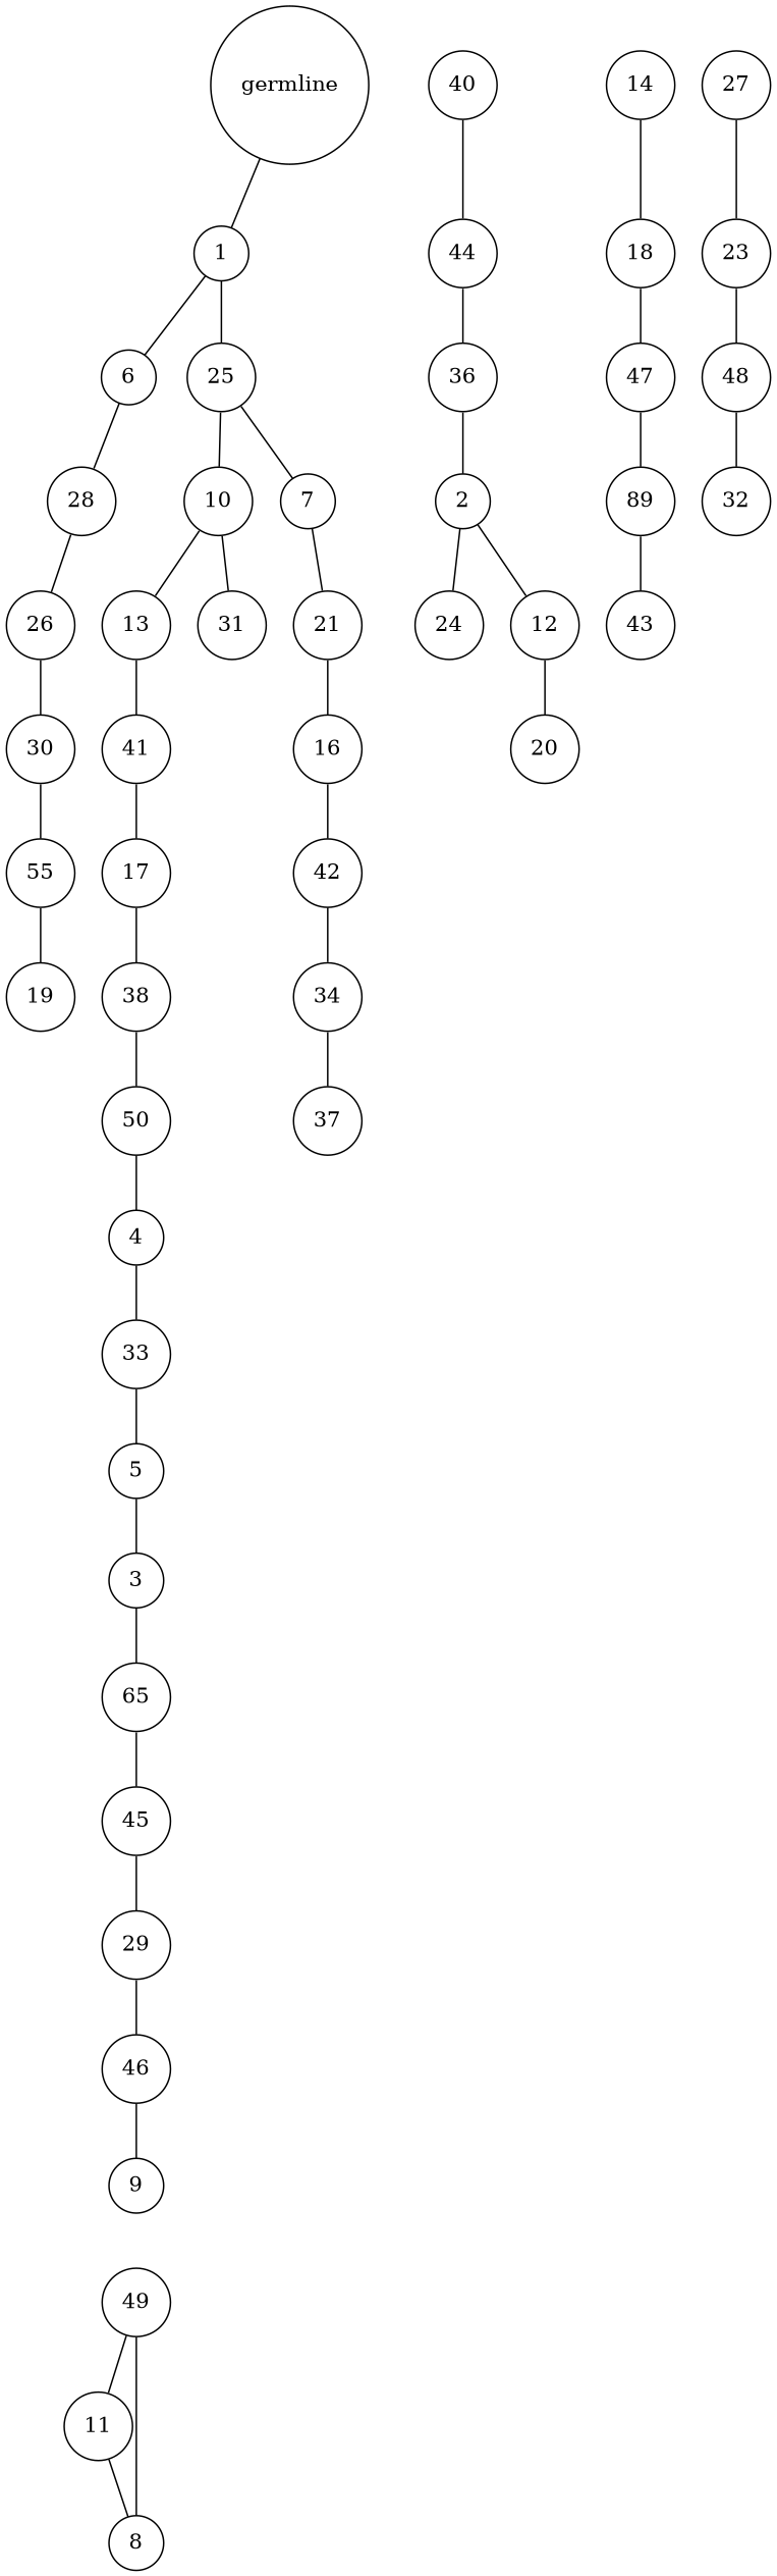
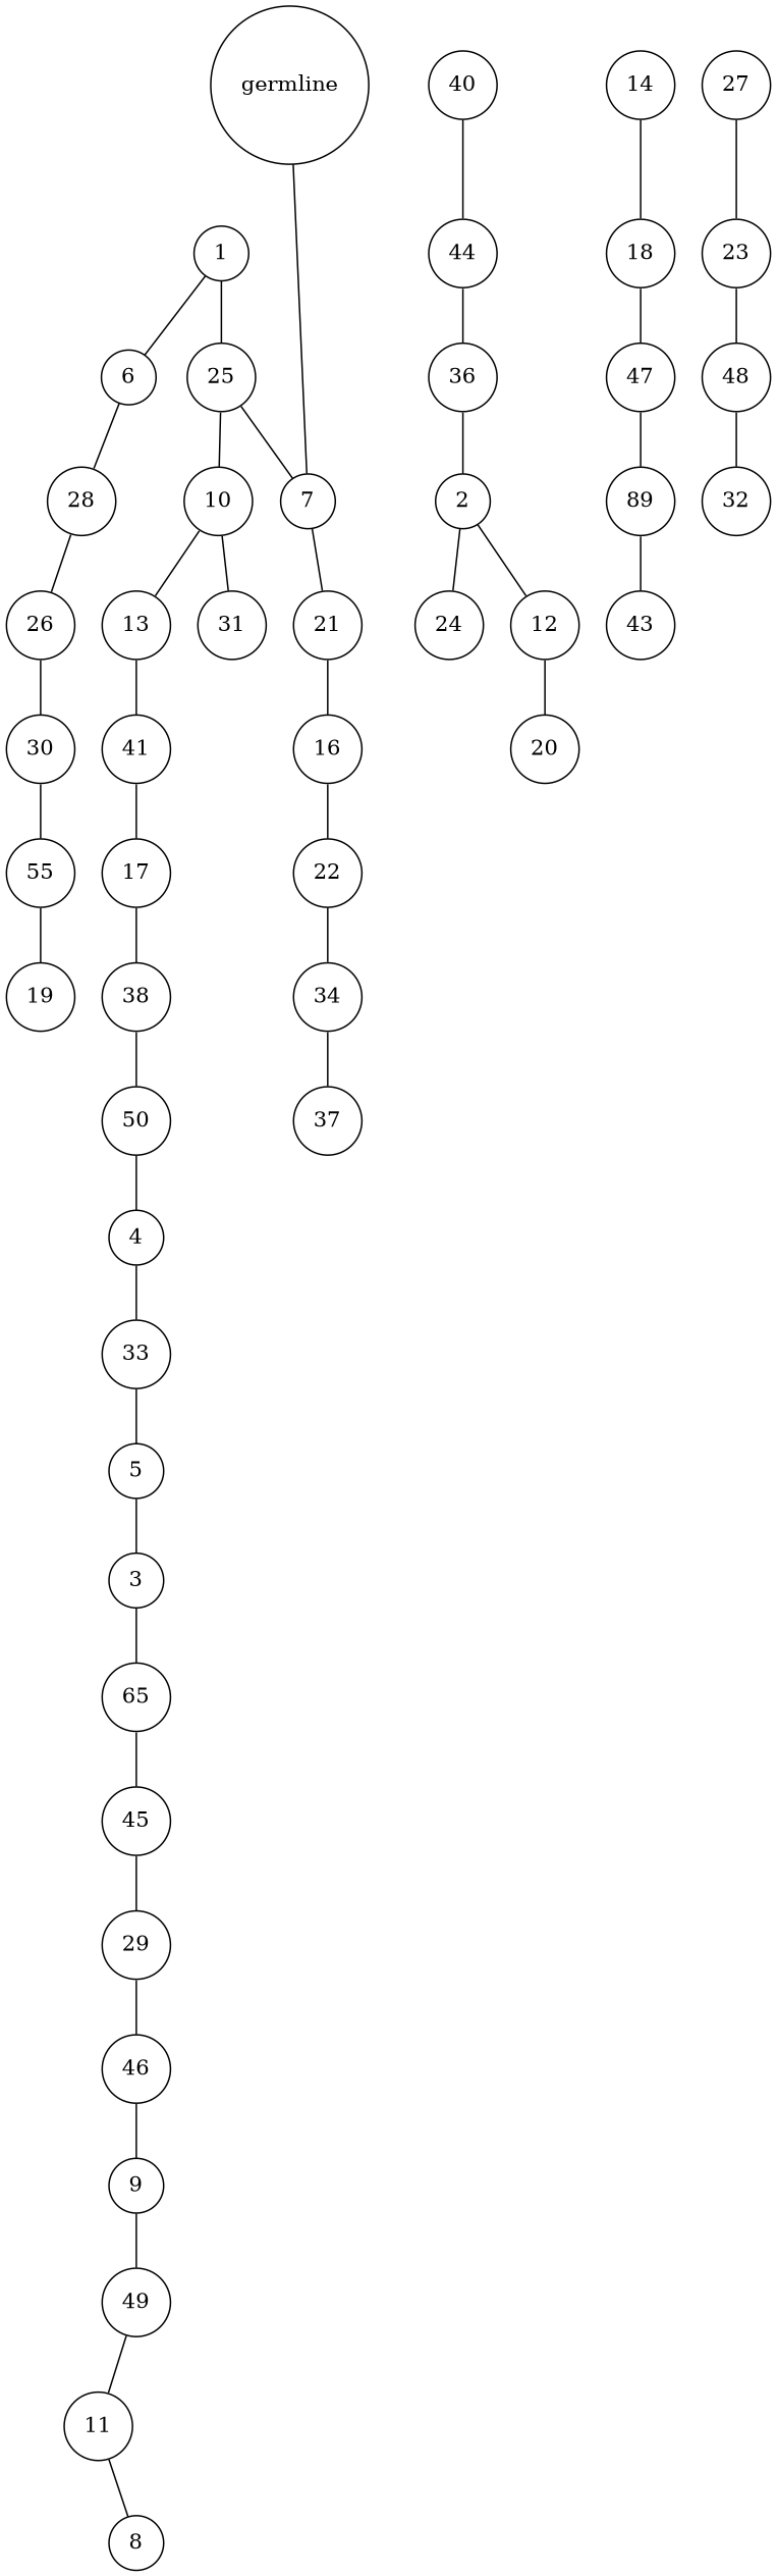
  graph {
    rankdir=UD
    splines=line
    node [shape=circle]
    n1 [label=germline]
    n2 [label=1]
    n3 [label=6]
    n4 [label=25]
    n5 [label=28]
    n6 [label=7]
    n7 [label=10]
    n8 [label=26]
    n9 [label=30]
    n10 [label=55]
    n11 [label=19]
    n12 [label=40]
    n13 [label=44]
    n14 [label=36]
    n15 [label=2]
    n16 [label=24]
    n17 [label=12]
    n18 [label=20]
    n19 [label=21]
    n20 [label=31]
    n21 [label=13]
    n22 [label=16]
-   n23 [label=42]
+   n23 [label=22]
    n24 [label=34]
    n25 [label=37]
    n26 [label=41]
    n27 [label=14]
    n28 [label=18]
    n29 [label=47]
    n30 [label=89]
    n31 [label=43]
    n32 [label=27]
    n33 [label=23]
    n34 [label=48]
    n35 [label=32]
    n36 [label=17]
    n37 [label=38]
    n38 [label=50]
    n39 [label=4]
    n40 [label=33]
    n41 [label=5]
    n42 [label=3]
    n43 [label=65]
    n44 [label=45]
    n45 [label=29]
    n46 [label=46]
    n47 [label=9]
    n48 [label=49]
    n49 [label=11]
    n50 [label=8]
-   n1 -- n2
+   n1 -- n6
    n2 -- n3
    n2 -- n4
    n3 -- n5
    n4 -- n6
    n4 -- n7
    n5 -- n8
    n6 -- n19
    n7 -- n20
    n7 -- n21
    n8 -- n9
    n9 -- n10
    n10 -- n11
    n12 -- n13
    n13 -- n14
    n14 -- n15
    n15 -- n16
    n15 -- n17
    n17 -- n18
    n19 -- n22
    n21 -- n26
    n22 -- n23
    n23 -- n24
    n24 -- n25
    n26 -- n36
    n27 -- n28
    n28 -- n29
    n29 -- n30
    n30 -- n31
    n32 -- n33
    n33 -- n34
    n34 -- n35
    n36 -- n37
    n37 -- n38
    n38 -- n39
    n39 -- n40
    n40 -- n41
    n41 -- n42
    n42 -- n43
    n43 -- n44
    n44 -- n45
    n45 -- n46
    n46 -- n47
-   n50 -- n48
+   n47 -- n48
    n48 -- n49
    n49 -- n50
  }
